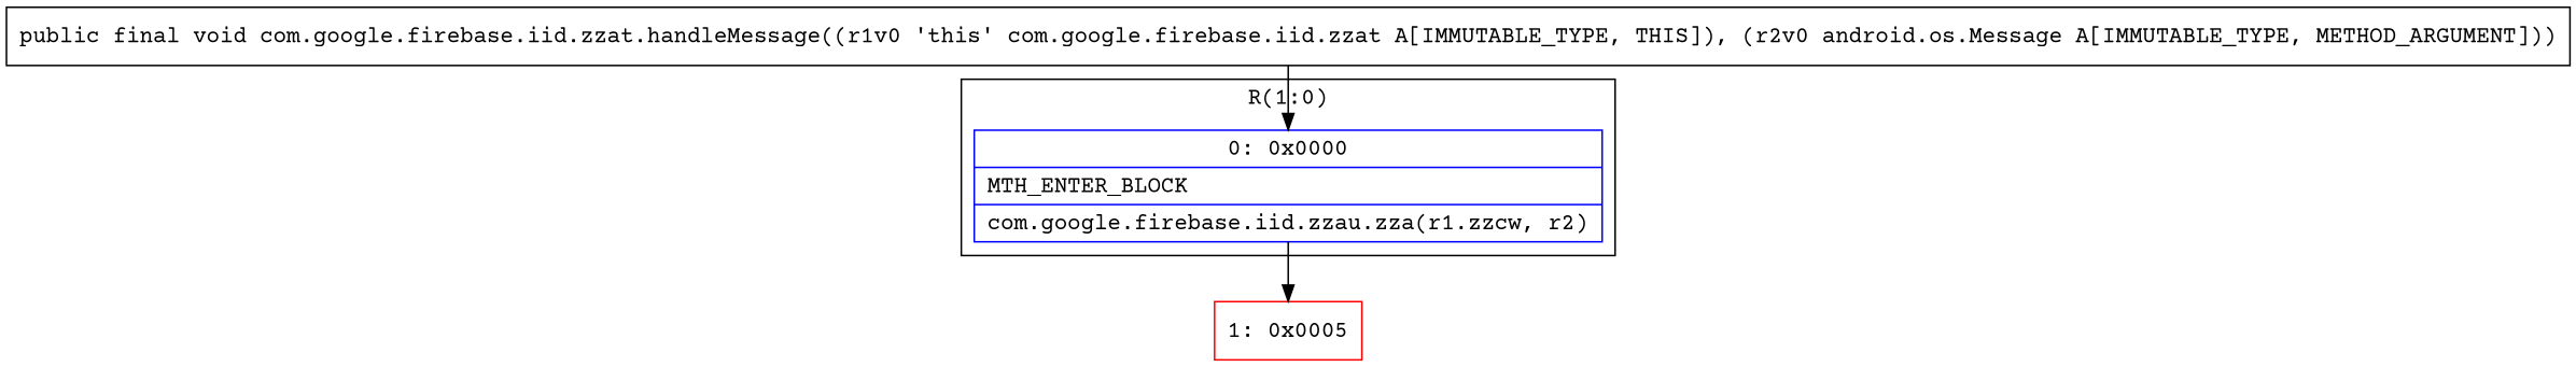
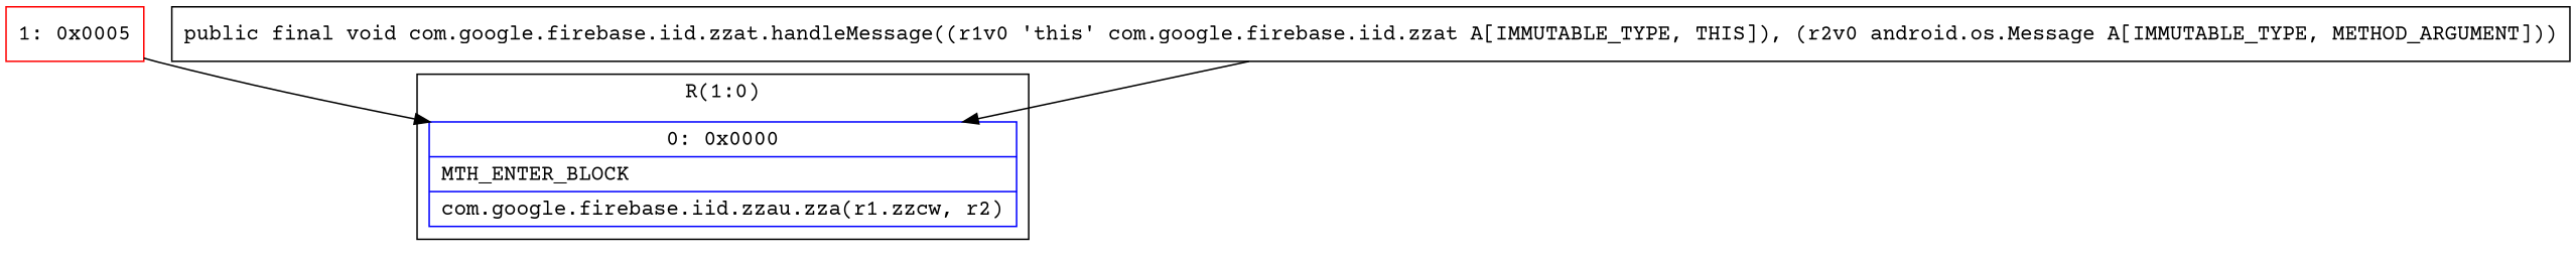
  digraph {
    fontname="Courier Prime"
    node [shape=record fontname="Courier Prime"]
    edge [fontname="Courier Prime"]
    n1 [color=blue label="{0\:\ 0x0000|MTH_ENTER_BLOCK\l|com.google.firebase.iid.zzau.zza(r1.zzcw, r2)\l}"]
    n2 [color=red label="{1\:\ 0x0005}"]
    n3 [label="{public final void com.google.firebase.iid.zzat.handleMessage((r1v0 'this' com.google.firebase.iid.zzat A[IMMUTABLE_TYPE, THIS]), (r2v0 android.os.Message A[IMMUTABLE_TYPE, METHOD_ARGUMENT])) }"]
    subgraph cluster_1 {
      label="R(1:0)"
      n1
    }
-   n1 -> n2
+   n2 -> n1
    n3 -> n1
  }
